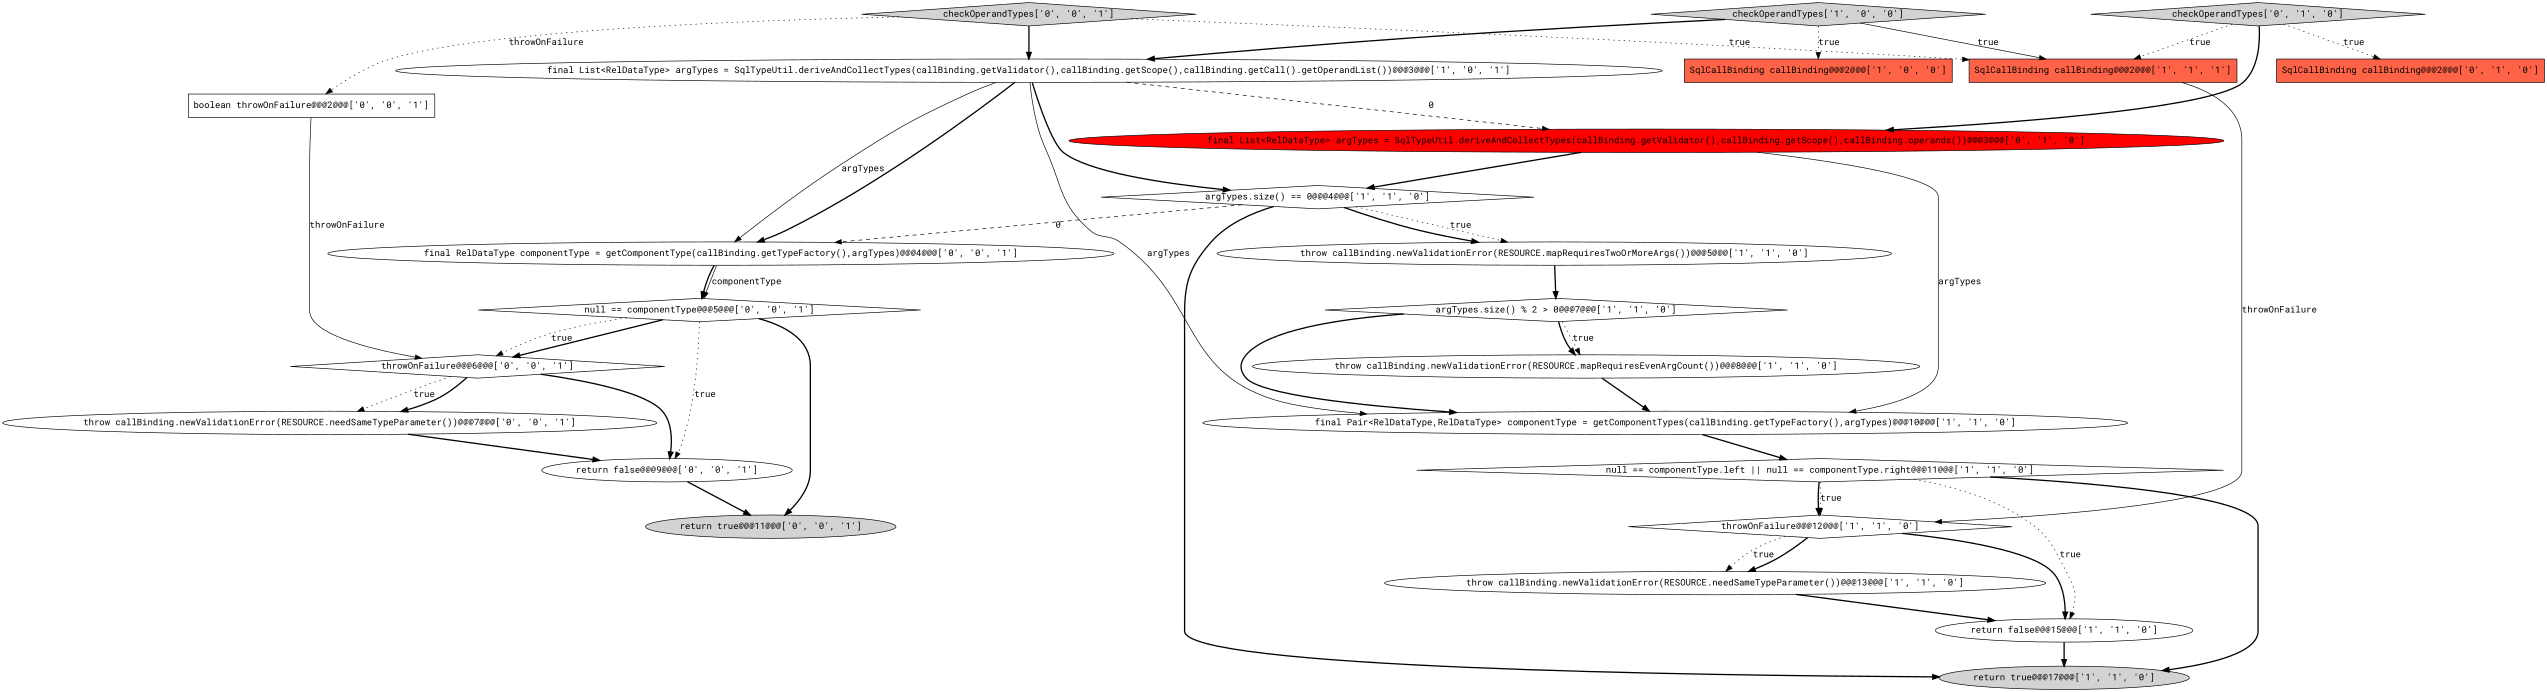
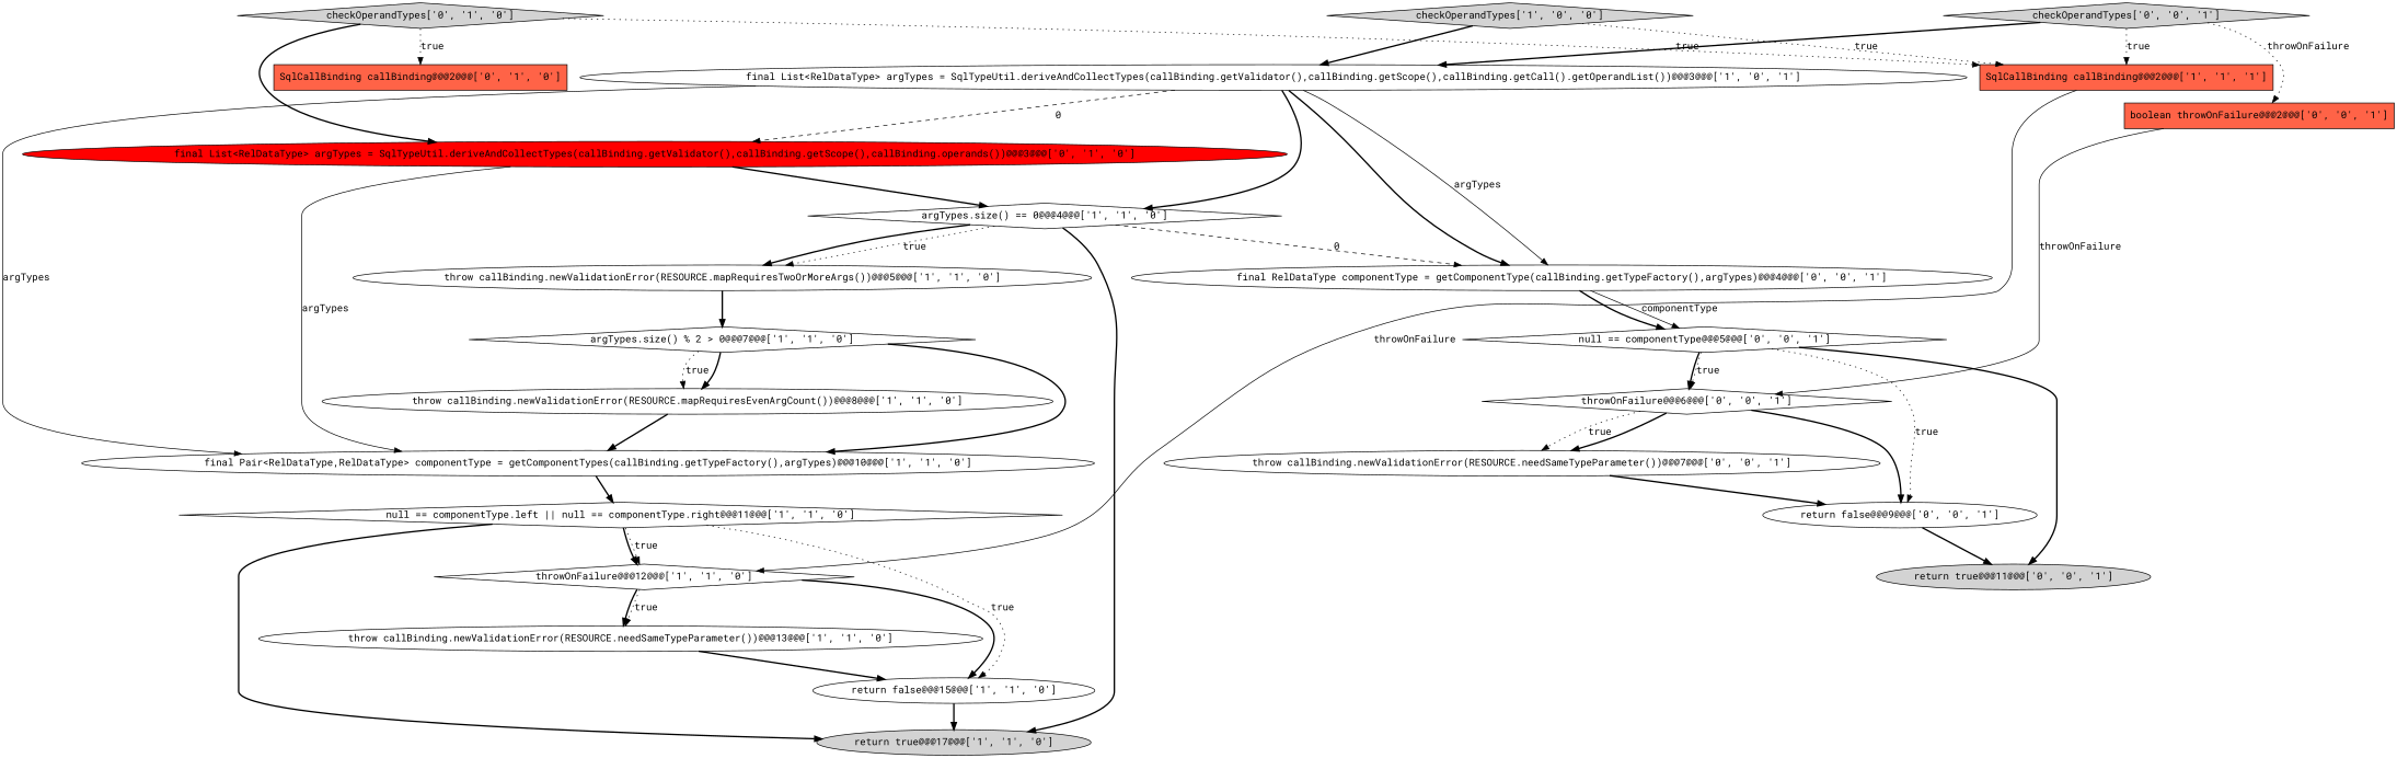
  digraph {
    fontname="Roboto Mono"
    node [fillcolor=white fontname="Roboto Mono" shape=ellipse style=filled]
    edge [fontname="Roboto Mono" style=bold]
    n1 [label="return false@@@15@@@['1', '1', '0']"]
    n2 [fillcolor=lightgray label="return true@@@17@@@['1', '1', '0']"]
    n3 [label="throw callBinding.newValidationError(RESOURCE.mapRequiresTwoOrMoreArgs())@@@5@@@['1', '1', '0']"]
    n4 [label="argTypes.size() % 2 > 0@@@7@@@['1', '1', '0']" shape=diamond]
    n5 [label="throw callBinding.newValidationError(RESOURCE.mapRequiresEvenArgCount())@@@8@@@['1', '1', '0']"]
    n6 [label="final Pair<RelDataType,RelDataType> componentType = getComponentTypes(callBinding.getTypeFactory(),argTypes)@@@10@@@['1', '1', '0']"]
    n7 [fillcolor=lightgray label="checkOperandTypes['1', '0', '0']" shape=diamond]
    n8 [fillcolor=tomato label="SqlCallBinding callBinding@@@2@@@['1', '1', '1']" shape=box]
    n9 [label="final List<RelDataType> argTypes = SqlTypeUtil.deriveAndCollectTypes(callBinding.getValidator(),callBinding.getScope(),callBinding.getCall().getOperandList())@@@3@@@['1', '0', '1']"]
-   n10 [fillcolor=tomato label="SqlCallBinding callBinding@@@2@@@['1', '0', '0']" shape=box]
    n11 [label="throwOnFailure@@@12@@@['1', '1', '0']" shape=diamond]
    n12 [fillcolor=red label="final List<RelDataType> argTypes = SqlTypeUtil.deriveAndCollectTypes(callBinding.getValidator(),callBinding.getScope(),callBinding.operands())@@@3@@@['0', '1', '0']"]
    n13 [label="argTypes.size() == 0@@@4@@@['1', '1', '0']" shape=diamond]
    n14 [label="final RelDataType componentType = getComponentType(callBinding.getTypeFactory(),argTypes)@@@4@@@['0', '0', '1']"]
    n15 [label="throw callBinding.newValidationError(RESOURCE.needSameTypeParameter())@@@13@@@['1', '1', '0']"]
    n16 [label="null == componentType.left || null == componentType.right@@@11@@@['1', '1', '0']" shape=diamond]
    n17 [fillcolor=lightgray label="checkOperandTypes['0', '1', '0']" shape=diamond]
    n18 [fillcolor=tomato label="SqlCallBinding callBinding@@@2@@@['0', '1', '0']" shape=box]
    n19 [label="return false@@@9@@@['0', '0', '1']"]
    n20 [fillcolor=lightgray label="return true@@@11@@@['0', '0', '1']"]
-   n21 [label="boolean throwOnFailure@@@2@@@['0', '0', '1']" shape=box]
+   n21 [fillcolor=tomato label="boolean throwOnFailure@@@2@@@['0', '0', '1']" shape=box]
    n22 [label="throwOnFailure@@@6@@@['0', '0', '1']" shape=diamond]
    n23 [label="throw callBinding.newValidationError(RESOURCE.needSameTypeParameter())@@@7@@@['0', '0', '1']"]
    n24 [label="null == componentType@@@5@@@['0', '0', '1']" shape=diamond]
    n25 [fillcolor=lightgray label="checkOperandTypes['0', '0', '1']" shape=diamond]
    n1 -> n2
    n3 -> n4
    n4 -> n5
    n4 -> n5 [label=true style=dotted]
    n4 -> n6
    n5 -> n6
    n6 -> n16
-   n7 -> n8 [label=true style=solid]
+   n7 -> n8 [label=true style=dotted]
    n7 -> n9
-   n7 -> n10 [label=true style=dotted]
    n8 -> n11 [label=throwOnFailure style=solid]
    n9 -> n6 [label=argTypes style=solid]
    n9 -> n12 [label=0 style=dashed]
    n9 -> n13
    n9 -> n14
    n9 -> n14 [label=argTypes style=solid]
    n11 -> n1
    n11 -> n15 [label=true style=dotted]
    n11 -> n15
    n12 -> n6 [label=argTypes style=solid]
    n12 -> n13
    n13 -> n2
    n13 -> n3 [label=true style=dotted]
    n13 -> n3
    n13 -> n14 [label=0 style=dashed]
    n14 -> n24 [label=componentType style=solid]
    n14 -> n24
    n15 -> n1
    n16 -> n1 [label=true style=dotted]
    n16 -> n2
    n16 -> n11 [label=true style=dotted]
    n16 -> n11
    n17 -> n8 [label=true style=dotted]
    n17 -> n12
    n17 -> n18 [label=true style=dotted]
    n19 -> n20
    n21 -> n22 [label=throwOnFailure style=solid]
    n22 -> n19
    n22 -> n23 [label=true style=dotted]
    n22 -> n23
    n23 -> n19
    n24 -> n19 [label=true style=dotted]
    n24 -> n20
    n24 -> n22
    n24 -> n22 [label=true style=dotted]
    n25 -> n8 [label=true style=dotted]
    n25 -> n9
    n25 -> n21 [label=throwOnFailure style=dotted]
  }
